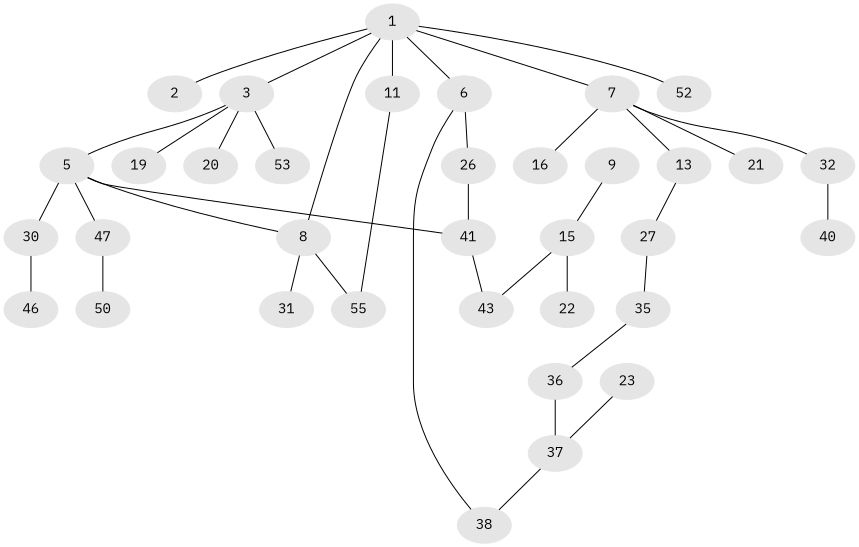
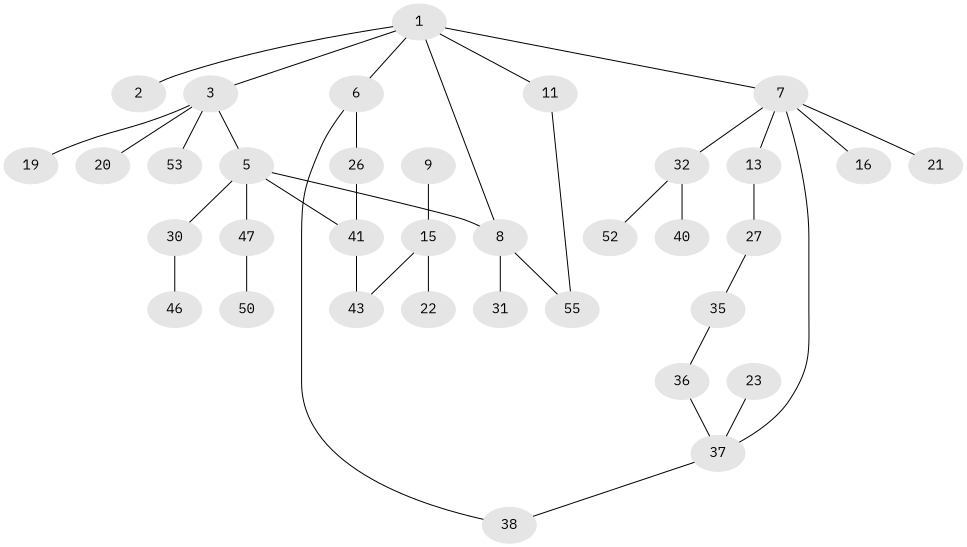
  graph {
    fontname="IBM Plex Mono"
    node [color=gray90 fontname="IBM Plex Mono" style=filled]
    edge [fontname="IBM Plex Mono"]
    1 [super="+4"]
    2
    3 [super="+14"]
    6 [super="+25"]
    7 [super="+24"]
    8 [super="+28"]
    11
    52
    5 [super="+10"]
    19
    20
    53
    26 [super="+34"]
    38 [super="+44"]
    13
    16 [super="+29"]
    21
    32 [super="+42"]
    37 [super="+39"]
    31
    55
    30
    41 [super="+49"]
    47
    46
    43 [super="+54"]
    50 [super="+56"]
    15 [super="+17"]
    9
    27 [super="+33"]
    40
    22 [super="+45"]
    23 [super="+48"]
    35
    36
    1 -- 2
    1 -- 3
    1 -- 6
    1 -- 7
    1 -- 8
    1 -- 11
-   1 -- 52
+   32 -- 52
    3 -- 5
    3 -- 19
    3 -- 20
    3 -- 53
    6 -- 26
    6 -- 38
    7 -- 13
    7 -- 16
    7 -- 21
    7 -- 32
+   7 -- 37
    8 -- 31
    8 -- 55
    11 -- 55
    5 -- 8
    5 -- 30
    5 -- 41
    5 -- 47
    26 -- 41 [weight=2]
    13 -- 27
    32 -- 40
    37 -- 38
    30 -- 46
    41 -- 43
    47 -- 50
    15 -- 43
    15 -- 22
    9 -- 15
    27 -- 35
    23 -- 37
    35 -- 36
    36 -- 37
  }
